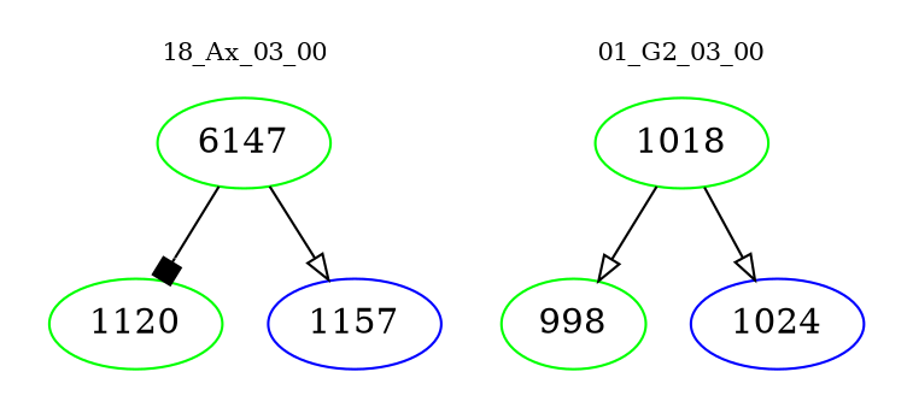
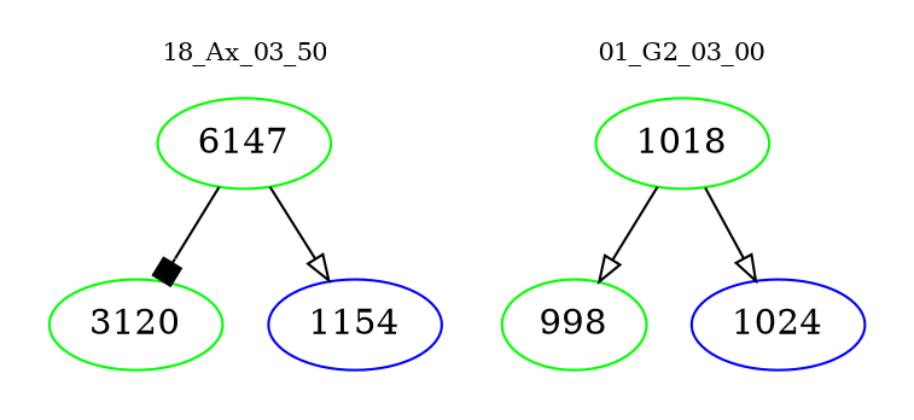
  digraph {
    node [color=green]
    edge [arrowhead=onormal color=black]
    n1 [label=6147]
-   n2 [label=1120]
-   n3 [color=blue label=1157]
+   n2 [label=3120]
+   n3 [color=blue label=1154]
    n4 [label=1018]
    n5 [label=998]
    n6 [color=blue label=1024]
    subgraph cluster_1 {
      color=white
      fontsize=10
-     label="18_Ax_03_00"
+     label="18_Ax_03_50"
      n1
      n2
      n3
    }
    subgraph cluster_2 {
      color=white
      fontsize=10
      label="01_G2_03_00"
      n4
      n5
      n6
    }
    n1 -> n2 [arrowhead=box]
    n1 -> n3
    n4 -> n5
    n4 -> n6
  }
